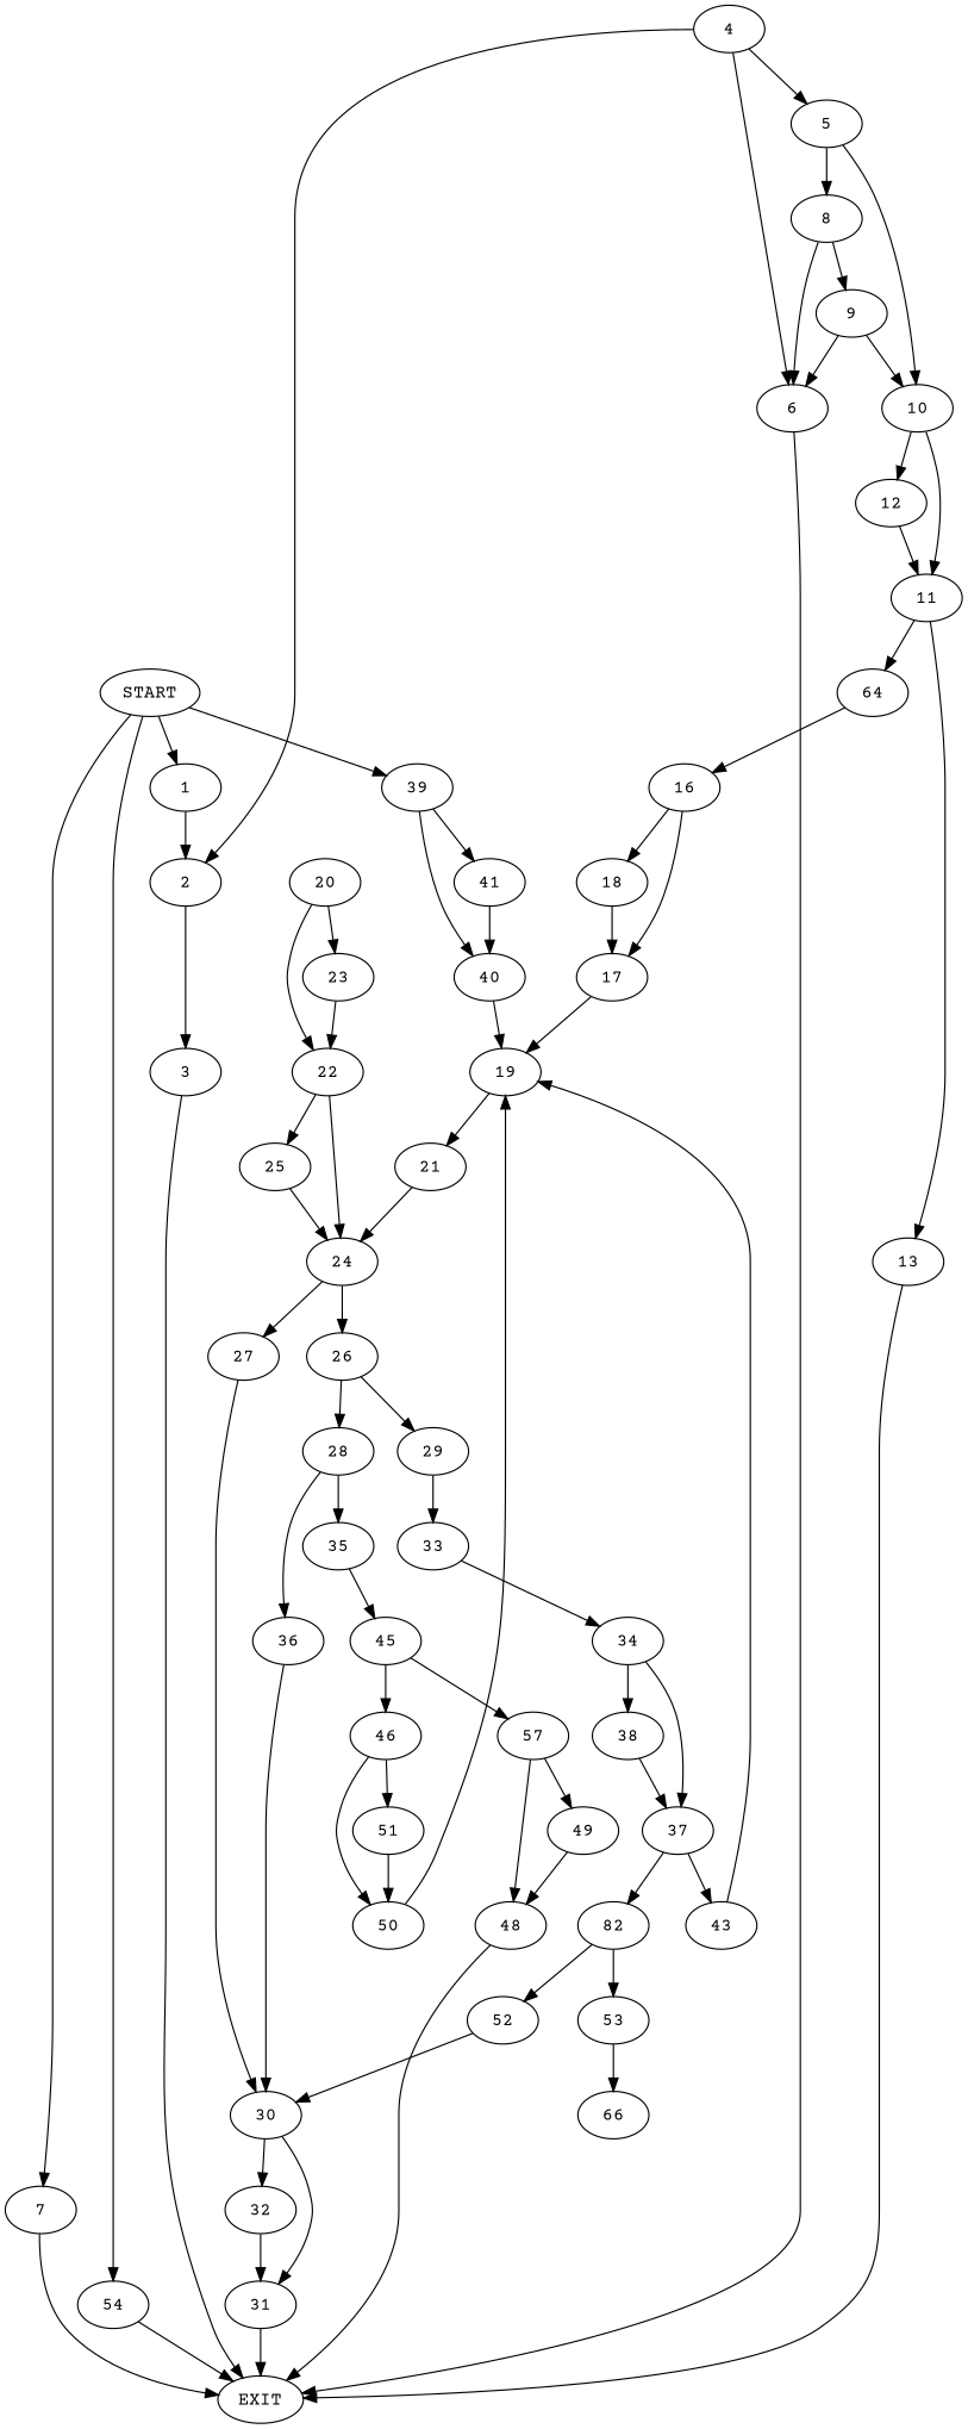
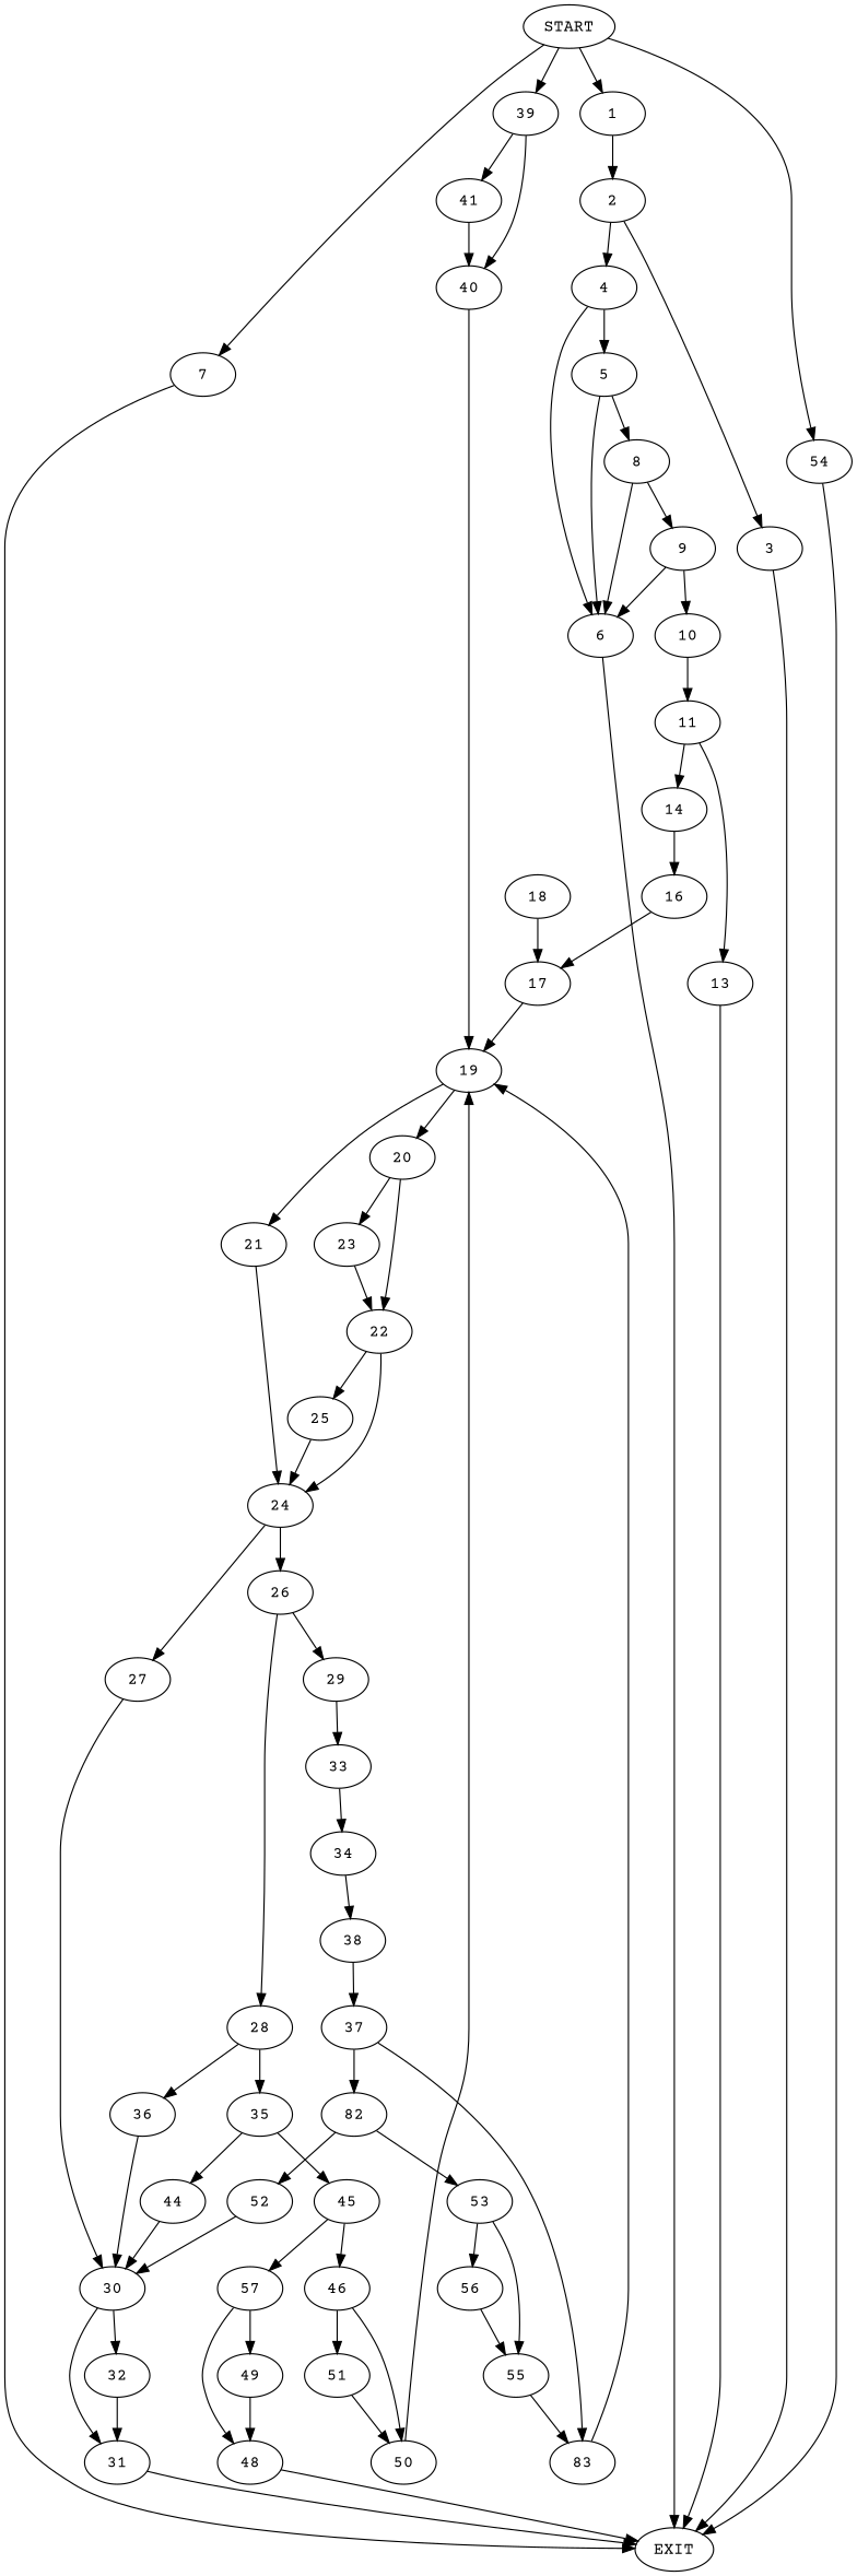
  digraph {
    fontname="Courier Prime"
    node [fontname="Courier Prime"]
    edge [fontname="Courier Prime"]
    n1 [label=START]
    1
    7
    39
    54
    2
    n7 [label=EXIT]
    40
    41
    3
    4
    5
    6
    8
    9
    10
    11
-   12
    13
-   14 [label=64]
+   14
    16
    17
    18
    19
    20
    21
    22
    23
    24
    25
    26
    27
    28
    29
    30
    35
    36
    33
    31
    32
+   44
    45
    34
    37
    38
    n46 [label=82]
-   43
+   43 [label=83]
    46
    n49 [label=57]
    52
    53
-   56 [label=66]
+   55
+   56
    50
    51
    48
    49
    n1 -> 1
    n1 -> 7
    n1 -> 39
    n1 -> 54
    1 -> 2
    7 -> n7
    39 -> 40
    39 -> 41
    54 -> n7
    2 -> 3
-   4 -> 2
+   2 -> 4
    40 -> 19
    41 -> 40
    3 -> n7
    4 -> 5
    4 -> 6
-   5 -> 10
+   5 -> 6
    5 -> 8
    6 -> n7
    8 -> 6
    8 -> 9
    9 -> 6
    9 -> 10
    10 -> 11
-   10 -> 12
    11 -> 13
    11 -> 14
-   12 -> 11
    13 -> n7
    14 -> 16
    16 -> 17
-   16 -> 18
    17 -> 19
    18 -> 17
+   19 -> 20
    19 -> 21
    20 -> 22
    20 -> 23
    21 -> 24
    22 -> 24
    22 -> 25
    23 -> 22
    24 -> 26
    24 -> 27
    25 -> 24
    26 -> 28
    26 -> 29
    27 -> 30
    28 -> 35
    28 -> 36
    29 -> 33
    30 -> 31
    30 -> 32
+   35 -> 44
    35 -> 45
    36 -> 30
    33 -> 34
    31 -> n7
    32 -> 31
+   44 -> 30
    45 -> 46
    45 -> n49
-   34 -> 37
    34 -> 38
    37 -> n46
    37 -> 43
    38 -> 37
    n46 -> 52
    n46 -> 53
    43 -> 19
    46 -> 50
    46 -> 51
    n49 -> 48
    n49 -> 49
    52 -> 30
+   53 -> 55
    53 -> 56
+   55 -> 43
+   56 -> 55
    50 -> 19
    51 -> 50
    48 -> n7
    49 -> 48
  }
